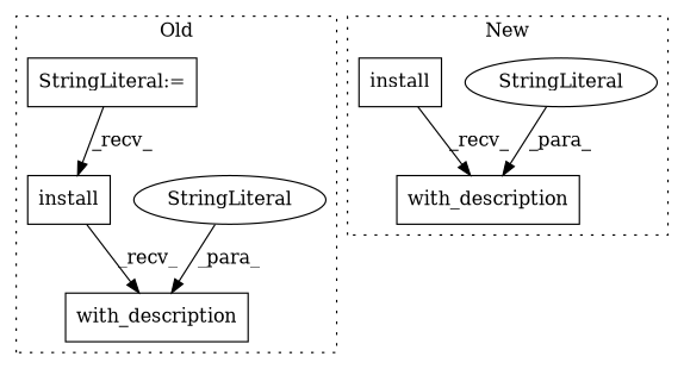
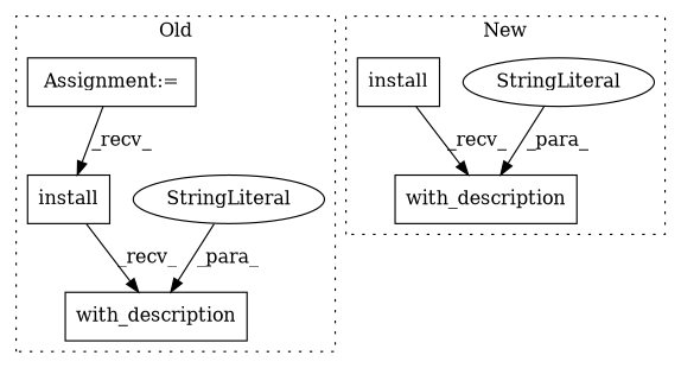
  digraph {
    node [a=32 l=9 shape=box]
    n1 [label=install s=17489]
    n2 [l="17,1" label=with_description s="17499,17558"]
    n3 [a=45 l=42 label=StringLiteral s=17516 shape=ellipse]
-   n4 [a=7 l=1 label="StringLiteral:=" s=17286]
+   n4 [a=7 l=1 label="Assignment:=" s=17286]
    n5 [l="17,1" label=with_description s="17346,17405"]
    n6 [a=45 l=42 label=StringLiteral s=17363 shape=ellipse]
    n7 [label=install s=17336]
    subgraph cluster_1 {
      label=Old
      style=dotted
      n1
      n2
      n3
      n4
    }
    subgraph cluster_2 {
      label=New
      style=dotted
      n5
      n6
      n7
    }
    n1 -> n2 [label=_recv_]
    n3 -> n2 [label=_para_]
    n4 -> n1 [label=_recv_]
    n6 -> n5 [label=_para_]
    n7 -> n5 [label=_recv_]
  }
